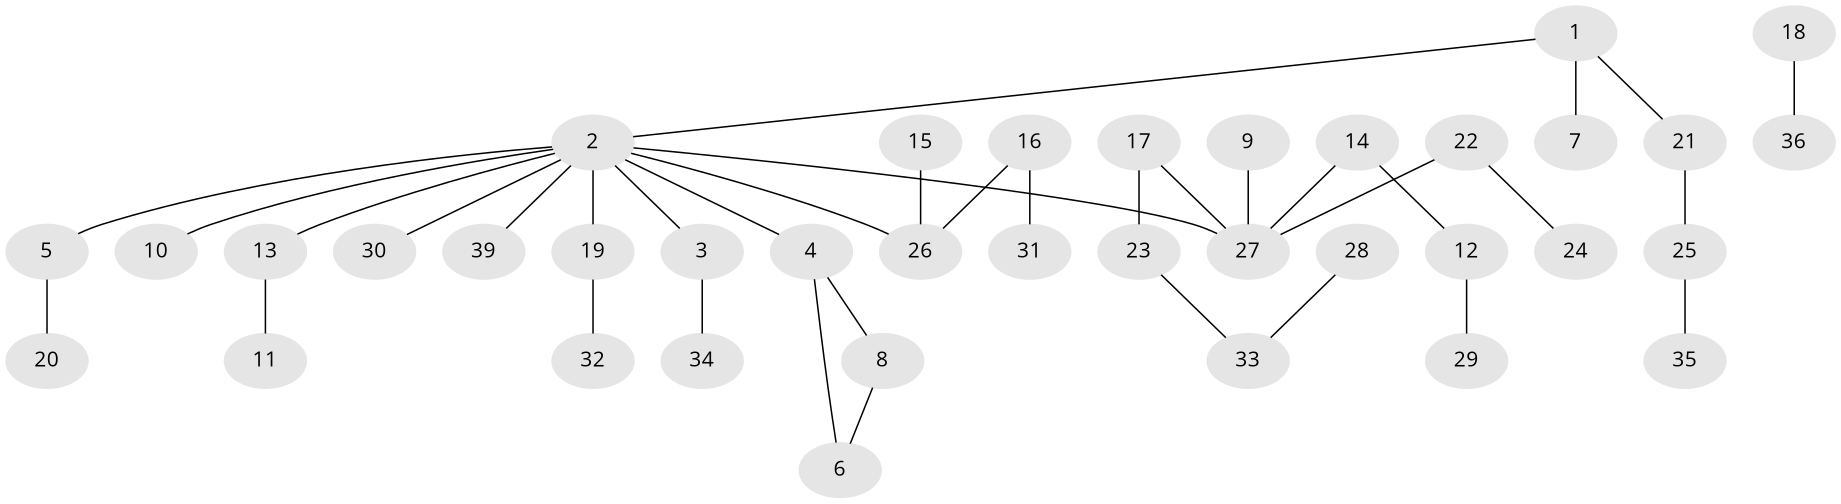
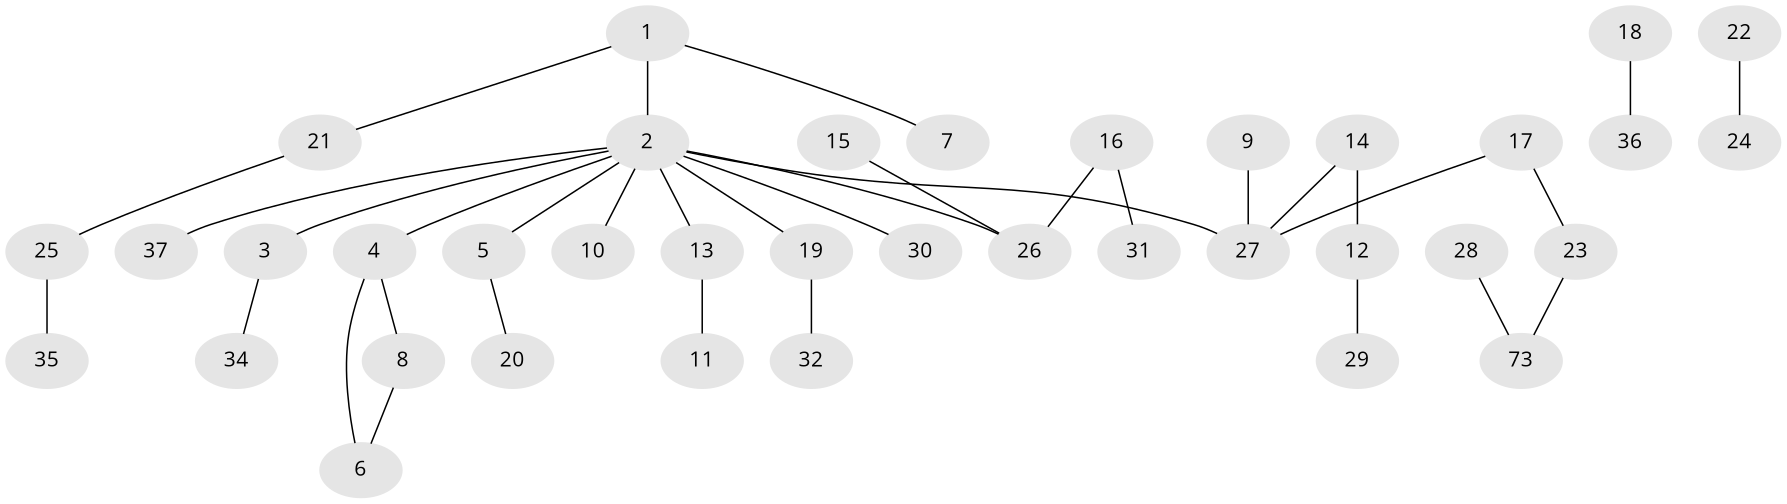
  graph {
    fontname="Open Sans"
    node [color=gray90 fontname="Open Sans" style=filled]
    edge [fontname="Open Sans" weight=1.0]
    1
    2
    7
    21
    3
    4
    5
    10
    13
    19
    26
    27
    30
-   37 [label=39]
+   37
    12
    29
    25
    34
    6
    8
    20
    11
    32
    18
    36
    9
    14
    15
    16
    31
    17
    23
-   33
+   33 [label=73]
    35
    22
    24
    28
    1 -- 2
    1 -- 7
    1 -- 21
    2 -- 3
    2 -- 4
    2 -- 5
    2 -- 10
    2 -- 13
    2 -- 19
    2 -- 26
    2 -- 27
    2 -- 30
    2 -- 37
    21 -- 25
    3 -- 34
    4 -- 6
    4 -- 8
    5 -- 20
    13 -- 11
    19 -- 32
    12 -- 29
    25 -- 35
    8 -- 6
    18 -- 36
    9 -- 27
    14 -- 27
    14 -- 12
    15 -- 26
    16 -- 26
    16 -- 31
    17 -- 27
    17 -- 23
    23 -- 33
-   22 -- 27
    22 -- 24
    28 -- 33
  }
